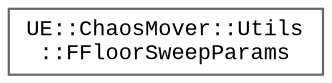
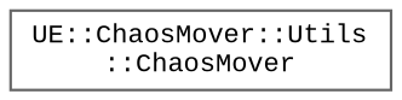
  digraph {
    rankdir=LR
    fontname="Liberation Mono"
-   n1 [color=grey40 fillcolor=white fontname="Liberation Mono" fontsize=10 height=0.2 label="UE::ChaosMover::Utils\l::FFloorSweepParams" shape=box style=filled width=0.4]
+   n1 [color=grey40 fillcolor=white fontname="Liberation Mono" fontsize=10 height=0.2 label="UE::ChaosMover::Utils\l::ChaosMover" shape=box style=filled width=0.4]
  }
